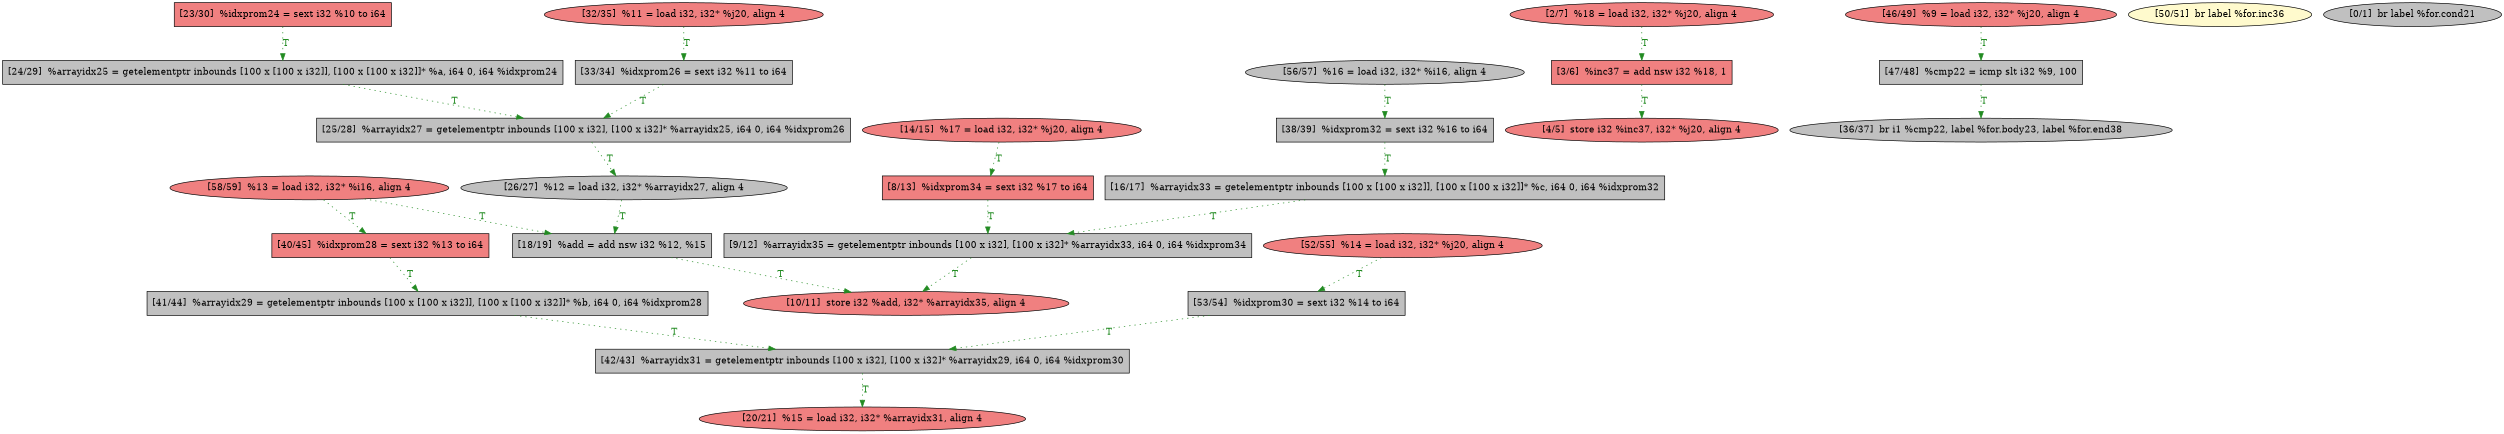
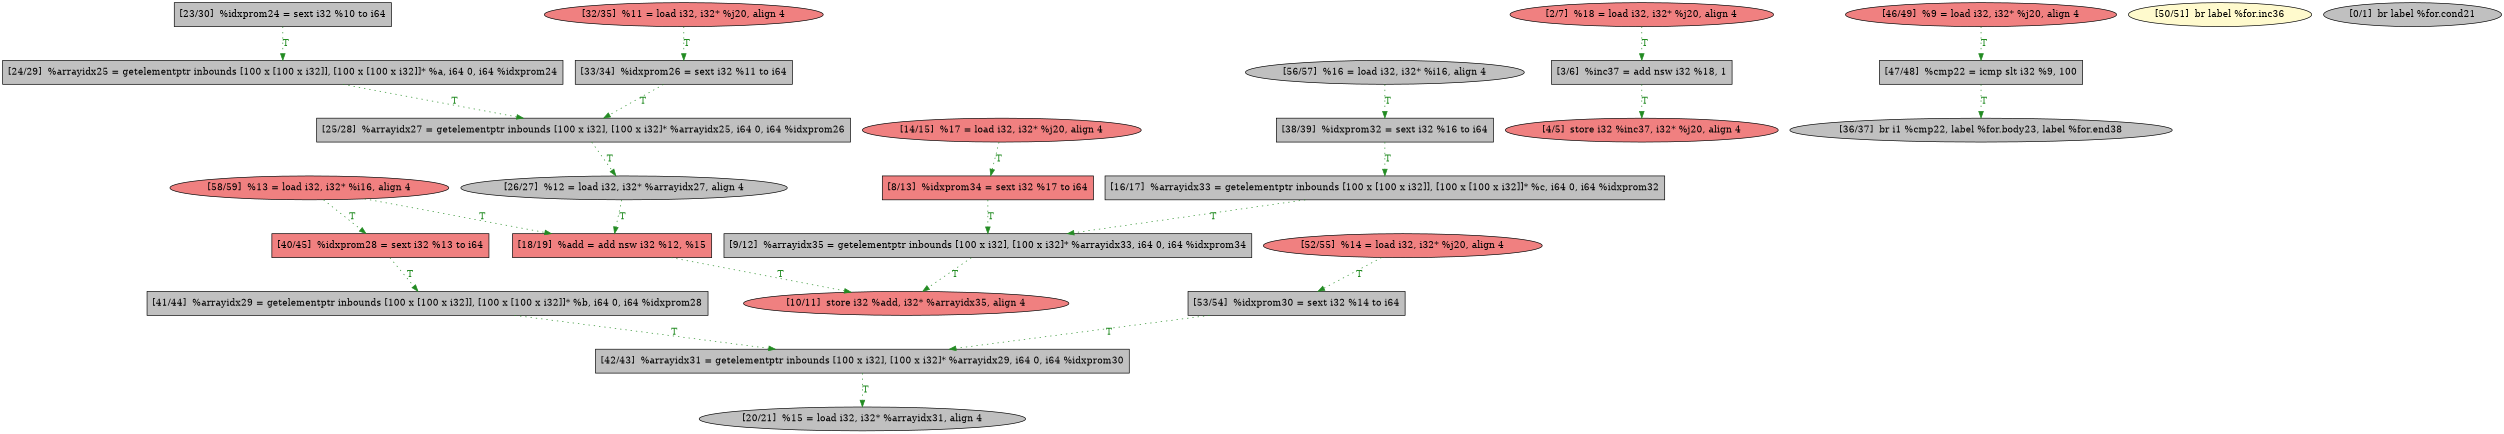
  digraph {
    node [fillcolor=grey shape=rectangle style=filled]
    edge [color=forestgreen fontcolor=forestgreen style=dotted]
    n1 [label="[56/57]  %16 = load i32, i32* %i16, align 4" shape=ellipse]
    n2 [label="[38/39]  %idxprom32 = sext i32 %16 to i64"]
    n3 [label="[16/17]  %arrayidx33 = getelementptr inbounds [100 x [100 x i32]], [100 x [100 x i32]]* %c, i64 0, i64 %idxprom32"]
    n4 [fillcolor=lightcoral label="[4/5]  store i32 %inc37, i32* %j20, align 4" shape=ellipse]
    n5 [fillcolor=lightcoral label="[10/11]  store i32 %add, i32* %arrayidx35, align 4" shape=ellipse]
    n6 [label="[47/48]  %cmp22 = icmp slt i32 %9, 100"]
    n7 [label="[36/37]  br i1 %cmp22, label %for.body23, label %for.end38" shape=ellipse]
    n8 [label="[41/44]  %arrayidx29 = getelementptr inbounds [100 x [100 x i32]], [100 x [100 x i32]]* %b, i64 0, i64 %idxprom28"]
    n9 [label="[42/43]  %arrayidx31 = getelementptr inbounds [100 x i32], [100 x i32]* %arrayidx29, i64 0, i64 %idxprom30"]
-   n10 [fillcolor=lightcoral label="[20/21]  %15 = load i32, i32* %arrayidx31, align 4" shape=ellipse]
+   n10 [label="[20/21]  %15 = load i32, i32* %arrayidx31, align 4" shape=ellipse]
    n11 [label="[25/28]  %arrayidx27 = getelementptr inbounds [100 x i32], [100 x i32]* %arrayidx25, i64 0, i64 %idxprom26"]
    n12 [label="[26/27]  %12 = load i32, i32* %arrayidx27, align 4" shape=ellipse]
-   n13 [label="[18/19]  %add = add nsw i32 %12, %15"]
+   n13 [fillcolor=lightcoral label="[18/19]  %add = add nsw i32 %12, %15"]
    n14 [fillcolor=lightcoral label="[52/55]  %14 = load i32, i32* %j20, align 4" shape=ellipse]
    n15 [label="[53/54]  %idxprom30 = sext i32 %14 to i64"]
    n16 [label="[9/12]  %arrayidx35 = getelementptr inbounds [100 x i32], [100 x i32]* %arrayidx33, i64 0, i64 %idxprom34"]
    n17 [fillcolor=lightcoral label="[14/15]  %17 = load i32, i32* %j20, align 4" shape=ellipse]
    n18 [fillcolor=lightcoral label="[8/13]  %idxprom34 = sext i32 %17 to i64"]
    n19 [fillcolor=lemonchiffon label="[50/51]  br label %for.inc36" shape=ellipse]
    n20 [label="[0/1]  br label %for.cond21" shape=ellipse]
    n21 [fillcolor=lightcoral label="[58/59]  %13 = load i32, i32* %i16, align 4" shape=ellipse]
    n22 [fillcolor=lightcoral label="[40/45]  %idxprom28 = sext i32 %13 to i64"]
-   n23 [fillcolor=lightcoral label="[23/30]  %idxprom24 = sext i32 %10 to i64"]
+   n23 [label="[23/30]  %idxprom24 = sext i32 %10 to i64"]
    n24 [label="[24/29]  %arrayidx25 = getelementptr inbounds [100 x [100 x i32]], [100 x [100 x i32]]* %a, i64 0, i64 %idxprom24"]
-   n25 [fillcolor=lightcoral label="[3/6]  %inc37 = add nsw i32 %18, 1"]
+   n25 [label="[3/6]  %inc37 = add nsw i32 %18, 1"]
    n26 [fillcolor=lightcoral label="[2/7]  %18 = load i32, i32* %j20, align 4" shape=ellipse]
    n27 [label="[33/34]  %idxprom26 = sext i32 %11 to i64"]
    n28 [fillcolor=lightcoral label="[32/35]  %11 = load i32, i32* %j20, align 4" shape=ellipse]
    n29 [fillcolor=lightcoral label="[46/49]  %9 = load i32, i32* %j20, align 4" shape=ellipse]
    n1 -> n2 [label=T]
    n2 -> n3 [label=T]
    n3 -> n16 [label=T]
    n6 -> n7 [label=T]
    n8 -> n9 [label=T]
    n9 -> n10 [label=T]
    n11 -> n12 [label=T]
    n12 -> n13 [label=T]
    n13 -> n5 [label=T]
    n14 -> n15 [label=T]
    n15 -> n9 [label=T]
    n16 -> n5 [label=T]
    n17 -> n18 [label=T]
    n18 -> n16 [label=T]
    n21 -> n13 [label=T]
    n21 -> n22 [label=T]
    n22 -> n8 [label=T]
    n23 -> n24 [label=T]
    n24 -> n11 [label=T]
    n25 -> n4 [label=T]
    n26 -> n25 [label=T]
    n27 -> n11 [label=T]
    n28 -> n27 [label=T]
    n29 -> n6 [label=T]
  }
